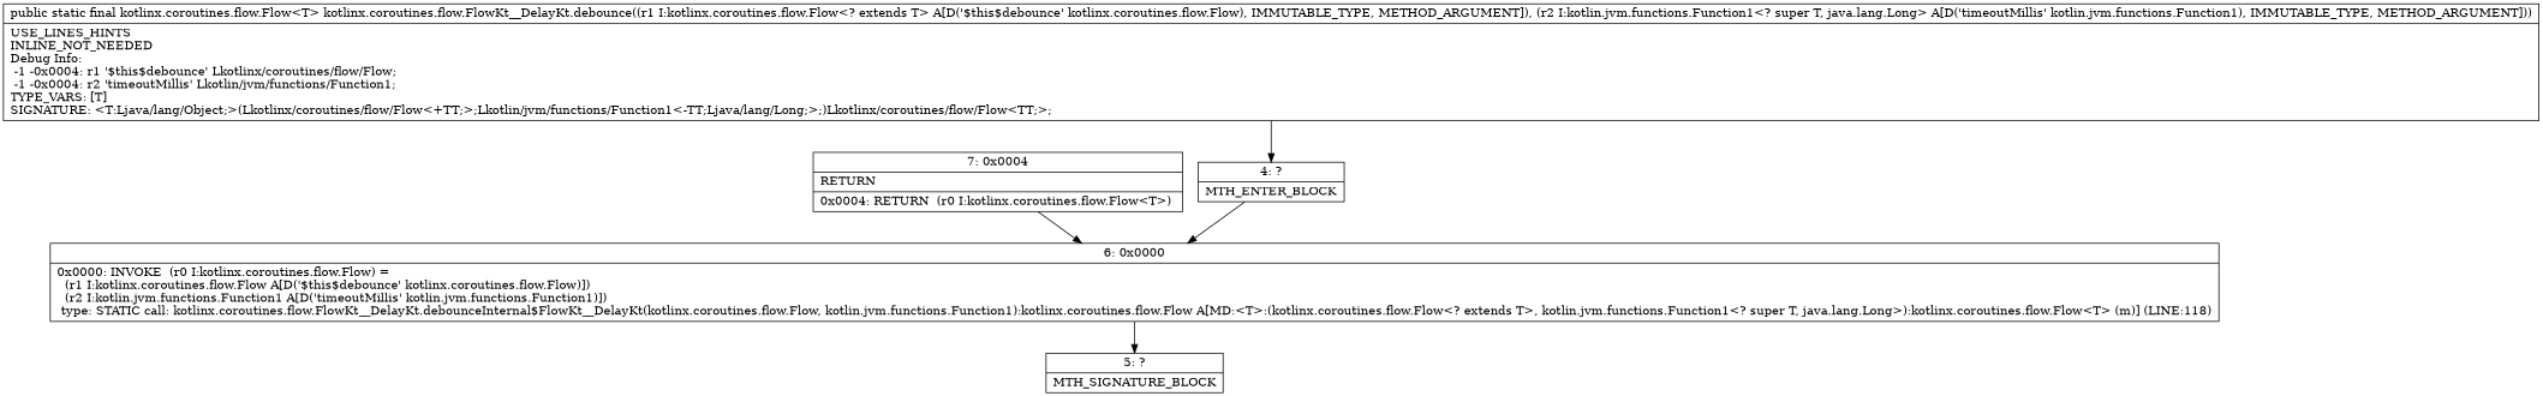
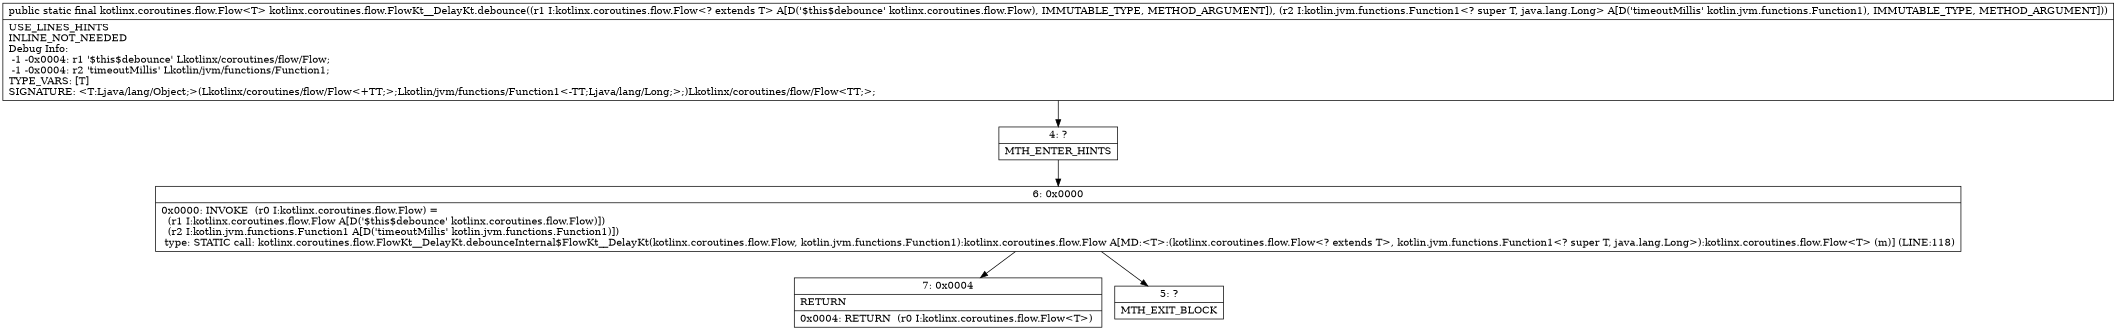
  digraph {
    node [shape=record]
-   n1 [label="{4\:\ ?|MTH_ENTER_BLOCK\l}"]
+   n1 [label="{4\:\ ?|MTH_ENTER_HINTS\l}"]
    n2 [label="{6\:\ 0x0000|0x0000: INVOKE  (r0 I:kotlinx.coroutines.flow.Flow) = \l  (r1 I:kotlinx.coroutines.flow.Flow A[D('$this$debounce' kotlinx.coroutines.flow.Flow)])\l  (r2 I:kotlin.jvm.functions.Function1 A[D('timeoutMillis' kotlin.jvm.functions.Function1)])\l type: STATIC call: kotlinx.coroutines.flow.FlowKt__DelayKt.debounceInternal$FlowKt__DelayKt(kotlinx.coroutines.flow.Flow, kotlin.jvm.functions.Function1):kotlinx.coroutines.flow.Flow A[MD:\<T\>:(kotlinx.coroutines.flow.Flow\<? extends T\>, kotlin.jvm.functions.Function1\<? super T, java.lang.Long\>):kotlinx.coroutines.flow.Flow\<T\> (m)] (LINE:118)\l}"]
    n3 [label="{7\:\ 0x0004|RETURN\l|0x0004: RETURN  (r0 I:kotlinx.coroutines.flow.Flow\<T\>) \l}"]
-   n4 [label="{5\:\ ?|MTH_SIGNATURE_BLOCK\l}"]
+   n4 [label="{5\:\ ?|MTH_EXIT_BLOCK\l}"]
    n5 [label="{public static final kotlinx.coroutines.flow.Flow\<T\> kotlinx.coroutines.flow.FlowKt__DelayKt.debounce((r1 I:kotlinx.coroutines.flow.Flow\<? extends T\> A[D('$this$debounce' kotlinx.coroutines.flow.Flow), IMMUTABLE_TYPE, METHOD_ARGUMENT]), (r2 I:kotlin.jvm.functions.Function1\<? super T, java.lang.Long\> A[D('timeoutMillis' kotlin.jvm.functions.Function1), IMMUTABLE_TYPE, METHOD_ARGUMENT]))  | USE_LINES_HINTS\lINLINE_NOT_NEEDED\lDebug Info:\l  \-1 \-0x0004: r1 '$this$debounce' Lkotlinx\/coroutines\/flow\/Flow;\l  \-1 \-0x0004: r2 'timeoutMillis' Lkotlin\/jvm\/functions\/Function1;\lTYPE_VARS: [T]\lSIGNATURE: \<T:Ljava\/lang\/Object;\>(Lkotlinx\/coroutines\/flow\/Flow\<+TT;\>;Lkotlin\/jvm\/functions\/Function1\<\-TT;Ljava\/lang\/Long;\>;)Lkotlinx\/coroutines\/flow\/Flow\<TT;\>;\l}"]
    n1 -> n2
-   n3 -> n2
+   n2 -> n3
    n2 -> n4
    n5 -> n1
  }
